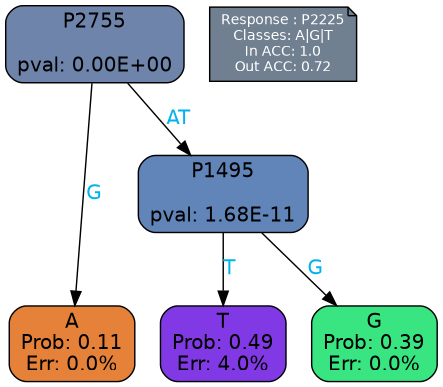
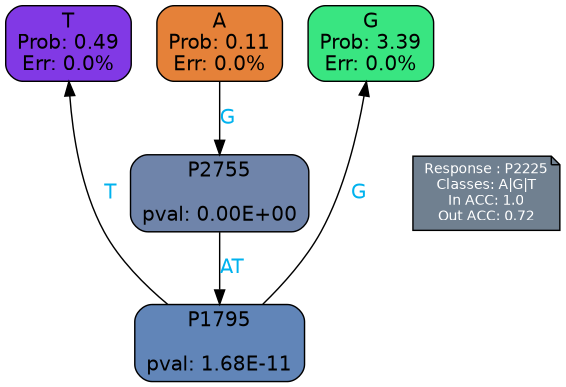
  digraph {
    ranksep=equally
    splines=polylines
    node [color=black fontname=helvetica shape=box style="filled, rounded"]
    edge [fontcolor=deepskyblue2 fontname=helvetica]
-   n1 [fillcolor="#8139e5" label="T\nProb: 0.49\nErr: 4.0%"]
-   n2 [fillcolor="#39e581" label="G\nProb: 0.39\nErr: 0.0%"]
+   n1 [fillcolor="#8139e5" label="T\nProb: 0.49\nErr: 0.0%"]
+   n2 [fillcolor="#39e581" label="G\nProb: 3.39\nErr: 0.0%"]
    n3 [fillcolor="#e58139" label="A\nProb: 0.11\nErr: 0.0%"]
    n4 [align=left fillcolor=slategray fontcolor=white fontsize=10 label="Response : P2225\nClasses: A|G|T\nIn ACC: 1.0\nOut ACC: 0.72\n" shape=note style=filled]
    n5 [fillcolor="#6f84aa" label="P2755\n\npval: 0.00E+00"]
-   n6 [fillcolor="#6185b8" label="P1495\n\npval: 1.68E-11"]
+   n6 [fillcolor="#6185b8" label="P1795\n\npval: 1.68E-11"]
    subgraph sub_1 {
      rank=same
      n1
      n2
      n3
    }
    subgraph sub_2 {
      rank=same
      n4
      n5
    }
-   n5 -> n3 [label=G]
+   n3 -> n5 [label=G]
    n5 -> n6 [label=AT]
    n6 -> n1 [label=T]
    n6 -> n2 [label=G]
  }
